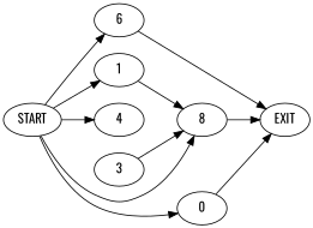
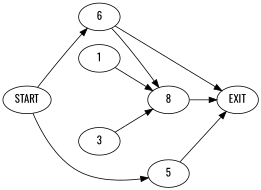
  digraph {
    fontname=Oswald
    rankdir=LR
    node [fontname=Oswald]
    edge [fontname=Oswald]
    n1 [label=START]
    1
-   4
-   5 [label=0]
+   5
    6
    n6 [label=8]
    3
    n8 [label=EXIT]
-   n1 -> 1
-   n1 -> 4
    n1 -> 5
    n1 -> 6
    1 -> n6
    5 -> n8
-   n1 -> n6
+   6 -> n6
    6 -> n8
    n6 -> n8
    3 -> n6
  }
